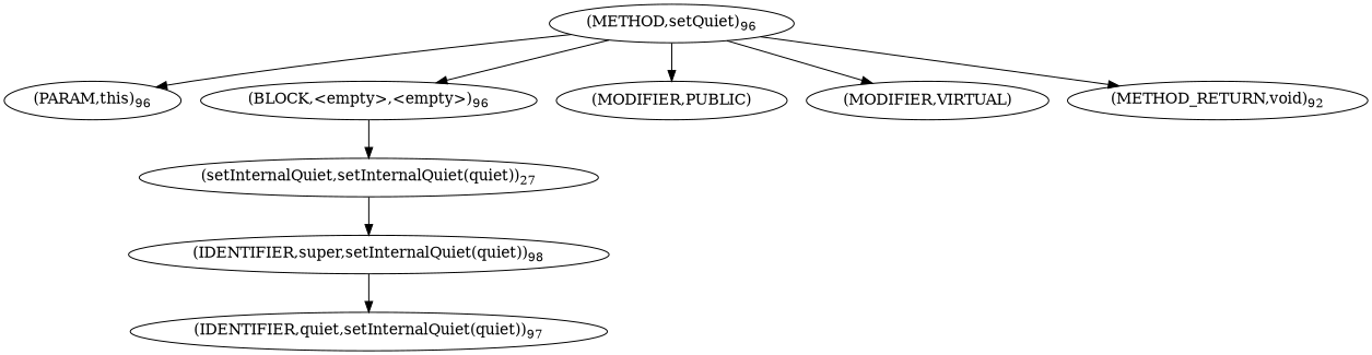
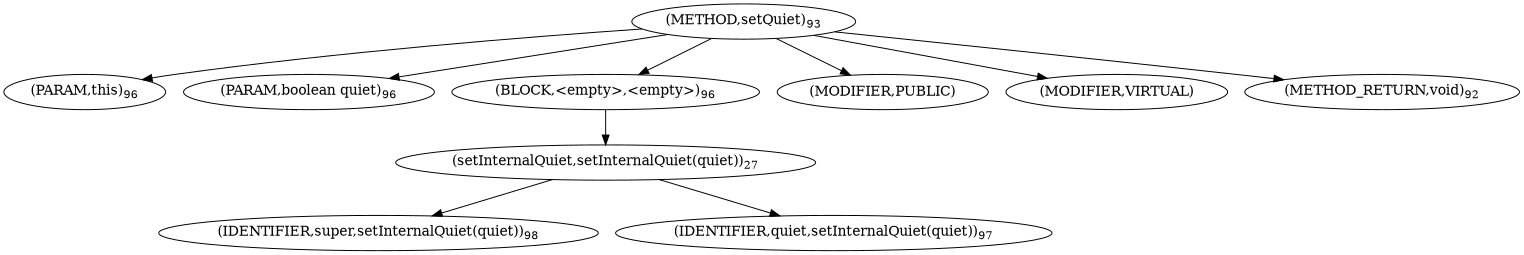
  digraph {
-   n1 [label=<(METHOD,setQuiet)<SUB>96</SUB>>]
+   n1 [label=<(METHOD,setQuiet)<SUB>93</SUB>>]
    n2 [label=<(PARAM,this)<SUB>96</SUB>>]
+   n3 [label=<(PARAM,boolean quiet)<SUB>96</SUB>>]
    n4 [label=<(BLOCK,&lt;empty&gt;,&lt;empty&gt;)<SUB>96</SUB>>]
    n5 [label=<(MODIFIER,PUBLIC)>]
    n6 [label=<(MODIFIER,VIRTUAL)>]
    n7 [label=<(METHOD_RETURN,void)<SUB>92</SUB>>]
    n8 [label=<(setInternalQuiet,setInternalQuiet(quiet))<SUB>27</SUB>>]
    n9 [label=<(IDENTIFIER,super,setInternalQuiet(quiet))<SUB>98</SUB>>]
    n10 [label=<(IDENTIFIER,quiet,setInternalQuiet(quiet))<SUB>97</SUB>>]
    n1 -> n2
+   n1 -> n3
    n1 -> n4
    n1 -> n5
    n1 -> n6
    n1 -> n7
    n4 -> n8
    n8 -> n9
-   n9 -> n10
+   n8 -> n10
  }
